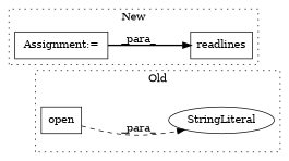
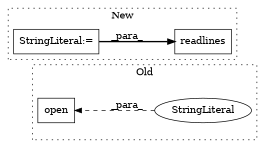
  digraph {
    rankdir=LR
    node [a=32 shape=box]
    n1 [l="5,1" label=open s="969,986"]
    n2 [a=45 l=3 label=StringLiteral s=983 shape=ellipse]
    n3 [l=11 label=readlines s=3899]
-   n4 [a=7 l=6 label="Assignment:=" s=818]
+   n4 [a=7 l=6 label="StringLiteral:=" s=818]
    subgraph cluster_1 {
      label=Old
      style=dotted
      n1
      n2
    }
    subgraph cluster_2 {
      label=New
      style=dotted
      n3
      n4
    }
-   n1 -> n2 [label=_para_ style=dashed]
+   n2 -> n1 [label=_para_ style=dashed]
    n4 -> n3 [label=_para_ style=bold]
  }
